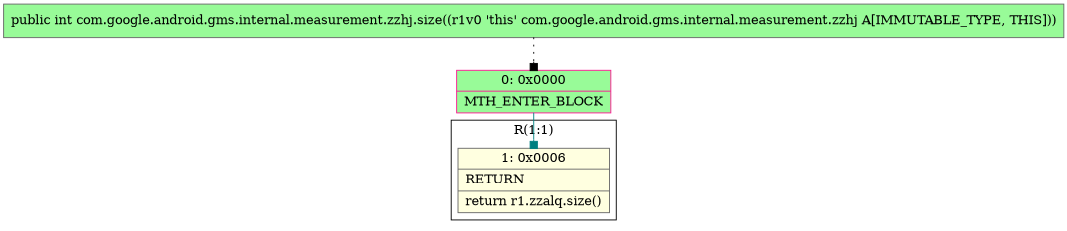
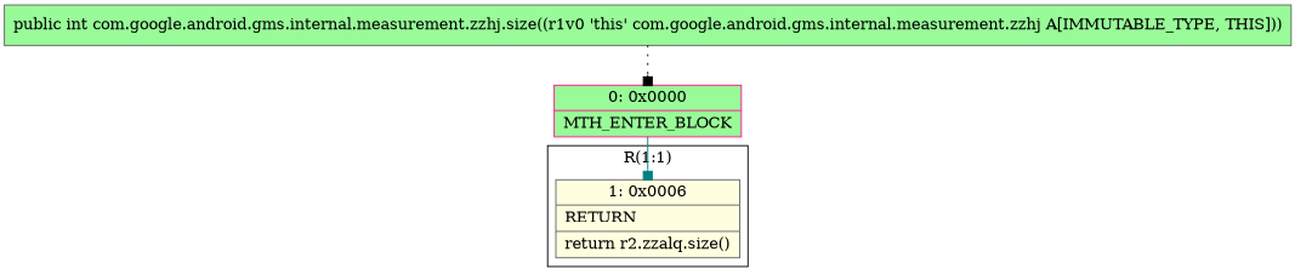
  digraph {
    node [color=gray40 shape=record style=filled fillcolor=palegreen]
    edge [arrowhead=box]
-   n1 [label="{1\:\ 0x0006|RETURN\l|return r1.zzalq.size()\l}" fillcolor=lightyellow]
+   n1 [label="{1\:\ 0x0006|RETURN\l|return r2.zzalq.size()\l}" fillcolor=lightyellow]
    n2 [color=deeppink label="{0\:\ 0x0000|MTH_ENTER_BLOCK\l}"]
    n3 [label="{public int com.google.android.gms.internal.measurement.zzhj.size((r1v0 'this' com.google.android.gms.internal.measurement.zzhj A[IMMUTABLE_TYPE, THIS])) }"]
    subgraph cluster_1 {
      label="R(1:1)"
      n1
    }
    n2 -> n1 [color=teal style=solid]
    n3 -> n2 [color=black style=dotted]
  }
